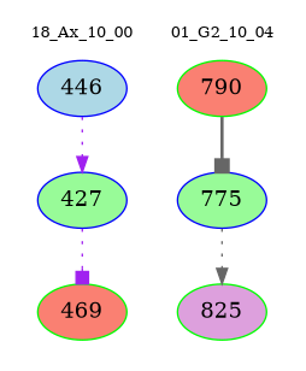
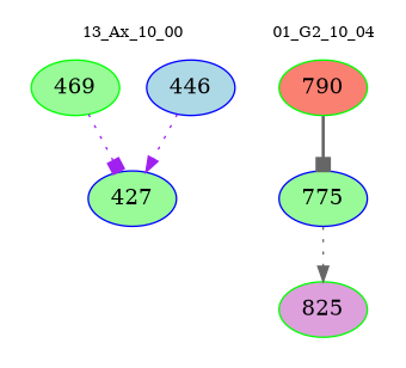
  digraph {
    node [color=blue fillcolor=palegreen style=filled]
    edge [arrowhead=normal color=purple style=dotted]
    n1 [fillcolor=lightblue label=446]
    n2 [label=427]
-   n3 [color=green fillcolor=salmon label=469]
+   n3 [color=green label=469]
    n4 [color=green fillcolor=salmon label=790]
    n5 [label=775]
    n6 [color=green fillcolor=plum label=825]
    subgraph cluster_1 {
      color=white
      fontsize=10
-     label="18_Ax_10_00"
+     label="13_Ax_10_00"
      n1
      n2
      n3
    }
    subgraph cluster_2 {
      color=white
      fontsize=10
      label="01_G2_10_04"
      n4
      n5
      n6
    }
    n1 -> n2
-   n2 -> n3 [arrowhead=box]
+   n3 -> n2 [arrowhead=box]
    n4 -> n5 [arrowhead=box color=gray40 style=bold]
    n5 -> n6 [color=gray40]
  }
